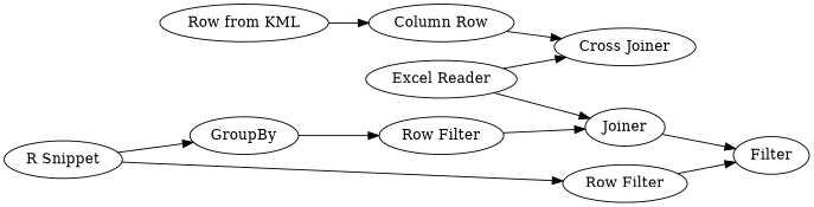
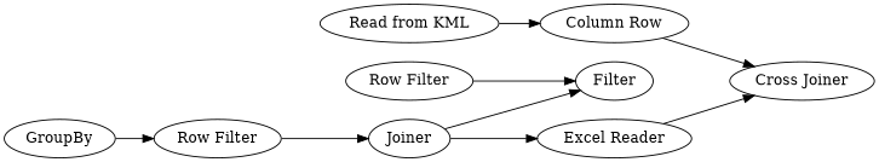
  digraph {
    rankdir=LR
    n1 [label="Excel Reader"]
    n2 [label="Cross Joiner"]
    n3 [label=Joiner]
    n4 [label=Filter]
-   n5 [label="Row from KML"]
+   n5 [label="Read from KML"]
    n6 [label="Column Row"]
-   n7 [label="R Snippet"]
    n8 [label=GroupBy]
    n9 [label="Row Filter"]
    n10 [label="Row Filter"]
    n1 -> n2
-   n1 -> n3
+   n3 -> n1
    n3 -> n4
    n5 -> n6
    n6 -> n2
-   n7 -> n8
-   n7 -> n9
    n8 -> n10
    n9 -> n4
    n10 -> n3
  }
